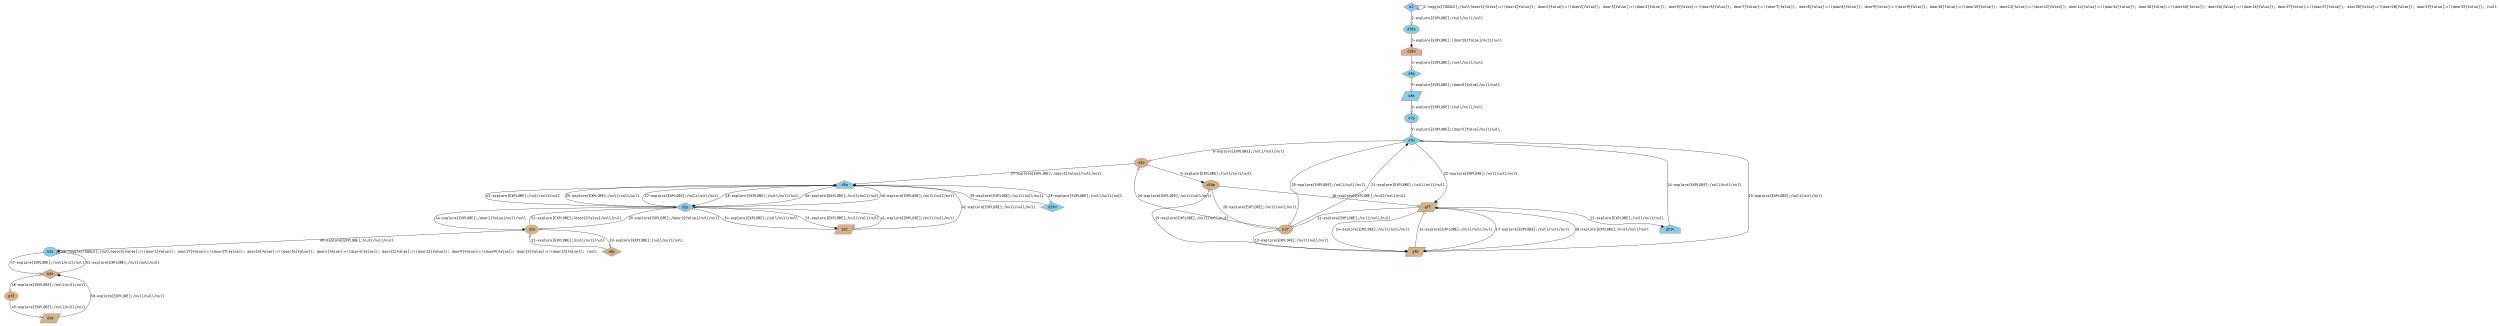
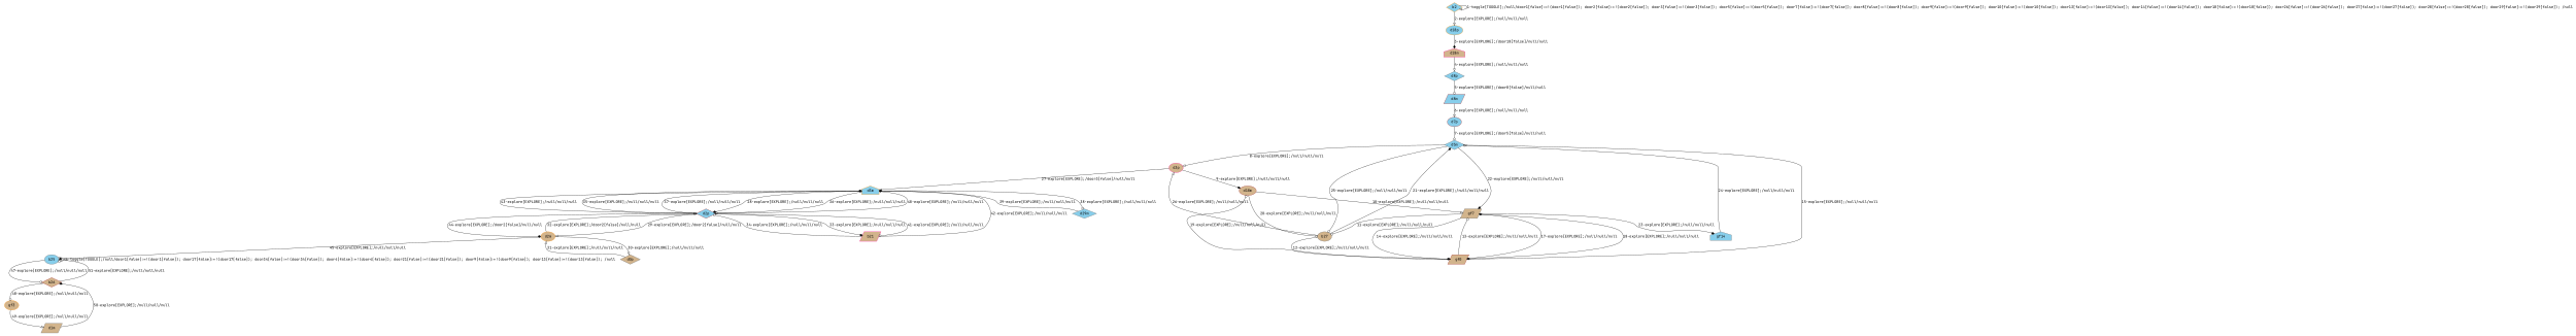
  digraph {
    fontname="JetBrains Mono"
    node [color=gray40 fillcolor=tan fontname="JetBrains Mono" shape=ellipse style=filled]
    edge [arrowhead=odot fontname="JetBrains Mono"]
-   b2 [color=deeppink fillcolor=skyblue shape=diamond]
+   b2 [color=darkorange fillcolor=skyblue shape=diamond]
    d18p [color=darkorange fillcolor=skyblue]
    d18m [color=deeppink shape=house]
    d8p [fillcolor=skyblue shape=diamond]
    d8m [color=brown fillcolor=skyblue shape=parallelogram]
    n6 [color=brown fillcolor=skyblue label=d7p]
    d5m [fillcolor=skyblue shape=diamond]
    d3p [color=deeppink]
    gf7 [shape=parallelogram]
    b27
    d10m [color=brown]
    d3m [color=darkorange fillcolor=skyblue shape=house]
    gf0 [color=brown shape=parallelogram]
    gf14 [fillcolor=skyblue shape=house]
    d2p [color=brown fillcolor=skyblue shape=diamond]
    d29m [fillcolor=skyblue shape=diamond]
    d2m [color=darkorange]
    b21 [color=deeppink shape=parallelogram]
    d0p [shape=diamond]
    b25 [fillcolor=skyblue]
    b26 [color=brown shape=diamond]
    gf3 [color=darkorange]
    d1m [shape=parallelogram]
    b2 -> b2 [arrowhead=onormal label="1-toggle[TOGGLE];/null/door1[false]:=!(door1[false]); door2[false]:=!(door2[false]); door3[false]:=!(door3[false]); door5[false]:=!(door5[false]); door7[false]:=!(door7[false]); door8[false]:=!(door8[false]); door9[false]:=!(door9[false]); door10[false]:=!(door10[false]); door13[false]:=!(door13[false]); door14[false]:=!(door14[false]); door18[false]:=!(door18[false]); door26[false]:=!(door26[false]); door27[false]:=!(door27[false]); door28[false]:=!(door28[false]); door29[false]:=!(door29[false]); /null"]
    b2 -> d18p [arrowhead=onormal label="2-explore[EXPLORE];/null/null/null"]
    d18p -> d18m [arrowhead=diamond label="3-explore[EXPLORE];/door18[false]/null/null"]
    d18m -> d8p [arrowhead=onormal label="4-explore[EXPLORE];/null/null/null"]
    d8p -> d8m [label="5-explore[EXPLORE];/door8[false]/null/null"]
    d8m -> n6 [arrowhead=onormal label="6-explore[EXPLORE];/null/null/null"]
    n6 -> d5m [label="7-explore[EXPLORE];/door5[false]/null/null"]
    d5m -> d3p [arrowhead=onormal label="8-explore[EXPLORE];/null/null/null"]
    d5m -> gf7 [arrowhead=diamond label="22-explore[EXPLORE];/null/null/null"]
    d5m -> b27 [label="25-explore[EXPLORE];/null/null/null"]
    d3p -> d10m [arrowhead=diamond label="9-explore[EXPLORE];/null/null/null"]
    d3p -> d3m [arrowhead=onormal label="27-explore[EXPLORE];/door3[false]/null/null"]
    gf7 -> b27 [label="11-explore[EXPLORE];/null/null/null"]
    gf7 -> gf0 [arrowhead=onormal label="14-explore[EXPLORE];/null/null/null"]
    gf7 -> gf0 [arrowhead=diamond label="18-explore[EXPLORE];/null/null/null"]
    gf7 -> gf14 [arrowhead=diamond label="23-explore[EXPLORE];/null/null/null"]
    b27 -> d5m [arrowhead=diamond label="21-explore[EXPLORE];/null/null/null"]
    b27 -> d3p [arrowhead=onormal label="26-explore[EXPLORE];/null/null/null"]
    b27 -> gf0 [arrowhead=diamond label="12-explore[EXPLORE];/null/null/null"]
    d10m -> gf7 [arrowhead=onormal label="10-explore[EXPLORE];/null/null/null"]
    d10m -> b27 [label="20-explore[EXPLORE];/null/null/null"]
    d3m -> d2p [arrowhead=diamond label="28-explore[EXPLORE];/null/null/null"]
    d3m -> d2p [label="36-explore[EXPLORE];/null/null/null"]
    d3m -> d2p [label="40-explore[EXPLORE];/null/null/null"]
    d3m -> d2p [arrowhead=onormal label="43-explore[EXPLORE];/null/null/null"]
    d3m -> d29m [label="38-explore[EXPLORE];/null/null/null"]
    gf0 -> d5m [arrowhead=onormal label="15-explore[EXPLORE];/null/null/null"]
    gf0 -> gf7 [label="13-explore[EXPLORE];/null/null/null"]
    gf0 -> gf7 [arrowhead=diamond label="17-explore[EXPLORE];/null/null/null"]
    gf0 -> d10m [label="19-explore[EXPLORE];/null/null/null"]
    gf14 -> d5m [label="24-explore[EXPLORE];/null/null/null"]
    d2p -> d3m [arrowhead=diamond label="35-explore[EXPLORE];/null/null/null"]
    d2p -> d3m [label="37-explore[EXPLORE];/null/null/null"]
    d2p -> d2m [arrowhead=onormal label="29-explore[EXPLORE];/door2[false]/null/null"]
    d2p -> d2m [arrowhead=diamond label="44-explore[EXPLORE];/door2[false]/null/null"]
    d2p -> b21 [arrowhead=diamond label="33-explore[EXPLORE];/null/null/null"]
    d2p -> b21 [label="41-explore[EXPLORE];/null/null/null"]
    d29m -> d3m [arrowhead=diamond label="39-explore[EXPLORE];/null/null/null"]
    d2m -> d2p [arrowhead=onormal label="32-explore[EXPLORE];/door2[false]/null/null"]
    d2m -> d0p [arrowhead=onormal label="30-explore[EXPLORE];/null/null/null"]
    d2m -> b25 [arrowhead=diamond label="45-explore[EXPLORE];/null/null/null"]
    b21 -> d3m [label="42-explore[EXPLORE];/null/null/null"]
    b21 -> d2p [label="34-explore[EXPLORE];/null/null/null"]
    d0p -> d2m [arrowhead=onormal label="31-explore[EXPLORE];/null/null/null"]
    b25 -> b25 [label="46-toggle[TOGGLE];/null/door1[false]:=!(door1[false]); door17[false]:=!(door17[false]); door34[false]:=!(door34[false]); door4[false]:=!(door4[false]); door21[false]:=!(door21[false]); door9[false]:=!(door9[false]); door13[false]:=!(door13[false]); /null"]
    b25 -> b26 [label="47-explore[EXPLORE];/null/null/null"]
    b26 -> b25 [arrowhead=onormal label="51-explore[EXPLORE];/null/null/null"]
    b26 -> gf3 [label="48-explore[EXPLORE];/null/null/null"]
    gf3 -> d1m [arrowhead=onormal label="49-explore[EXPLORE];/null/null/null"]
    d1m -> b26 [arrowhead=diamond label="50-explore[EXPLORE];/null/null/null"]
  }
